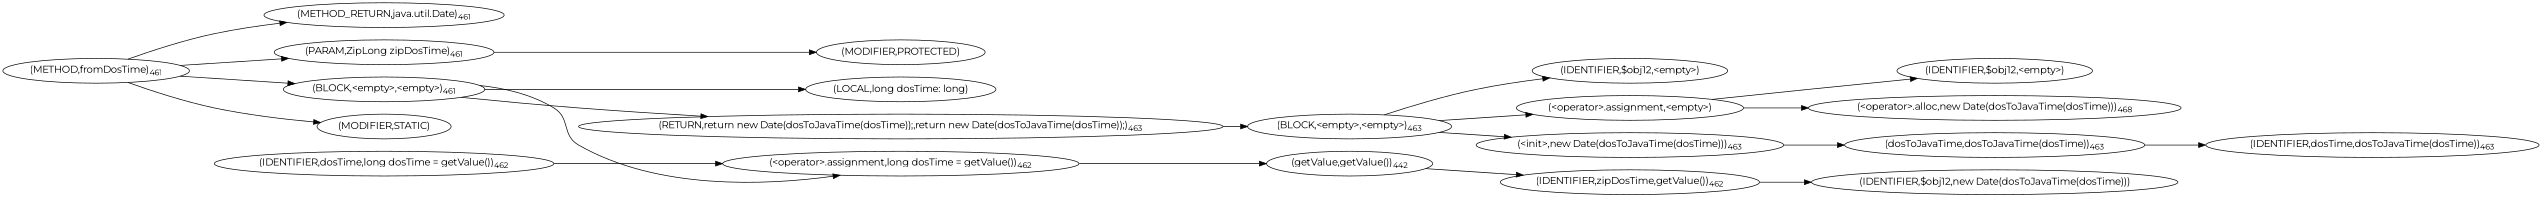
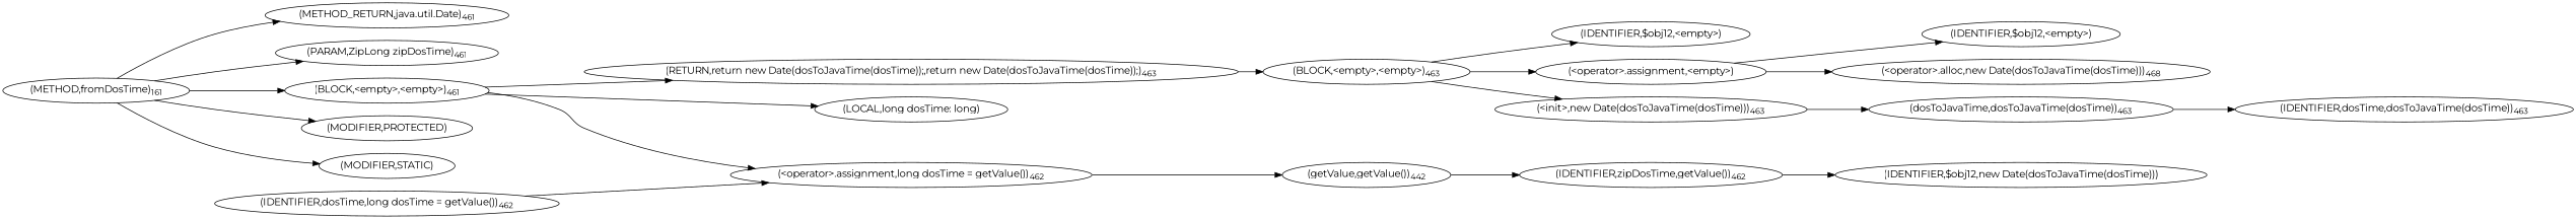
  digraph {
    fontname=Montserrat
    rankdir=LR
    node [fontname=Montserrat]
    edge [fontname=Montserrat]
-   n1 [label=<(METHOD,fromDosTime)<SUB>461</SUB>>]
+   n1 [label=<(METHOD,fromDosTime)<SUB>161</SUB>>]
    n2 [label=<(PARAM,ZipLong zipDosTime)<SUB>461</SUB>>]
    n3 [label=<(BLOCK,&lt;empty&gt;,&lt;empty&gt;)<SUB>461</SUB>>]
    n4 [label=<(MODIFIER,PROTECTED)>]
    n5 [label=<(MODIFIER,STATIC)>]
    n6 [label=<(METHOD_RETURN,java.util.Date)<SUB>461</SUB>>]
    n7 [label=<(LOCAL,long dosTime: long)>]
    n8 [label=<(&lt;operator&gt;.assignment,long dosTime = getValue())<SUB>462</SUB>>]
    n9 [label=<(RETURN,return new Date(dosToJavaTime(dosTime));,return new Date(dosToJavaTime(dosTime));)<SUB>463</SUB>>]
    n10 [label=<(getValue,getValue())<SUB>442</SUB>>]
    n11 [label=<(BLOCK,&lt;empty&gt;,&lt;empty&gt;)<SUB>463</SUB>>]
    n12 [label=<(IDENTIFIER,dosTime,long dosTime = getValue())<SUB>462</SUB>>]
    n13 [label=<(IDENTIFIER,zipDosTime,getValue())<SUB>462</SUB>>]
    n14 [label=<(IDENTIFIER,$obj12,new Date(dosToJavaTime(dosTime)))>]
    n15 [label=<(&lt;operator&gt;.assignment,&lt;empty&gt;)>]
    n16 [label=<(&lt;init&gt;,new Date(dosToJavaTime(dosTime)))<SUB>463</SUB>>]
    n17 [label=<(IDENTIFIER,$obj12,&lt;empty&gt;)>]
    n18 [label=<(IDENTIFIER,$obj12,&lt;empty&gt;)>]
    n19 [label=<(&lt;operator&gt;.alloc,new Date(dosToJavaTime(dosTime)))<SUB>468</SUB>>]
    n20 [label=<(dosToJavaTime,dosToJavaTime(dosTime))<SUB>463</SUB>>]
    n21 [label=<(IDENTIFIER,dosTime,dosToJavaTime(dosTime))<SUB>463</SUB>>]
    n1 -> n2
    n1 -> n3
-   n2 -> n4
+   n1 -> n4
    n1 -> n5
    n1 -> n6
    n3 -> n7
    n3 -> n8
    n3 -> n9
    n8 -> n10
    n9 -> n11
    n10 -> n13
    n11 -> n15
    n11 -> n16
    n11 -> n17
    n12 -> n8
    n13 -> n14
    n15 -> n18
    n15 -> n19
    n16 -> n20
    n20 -> n21
  }
